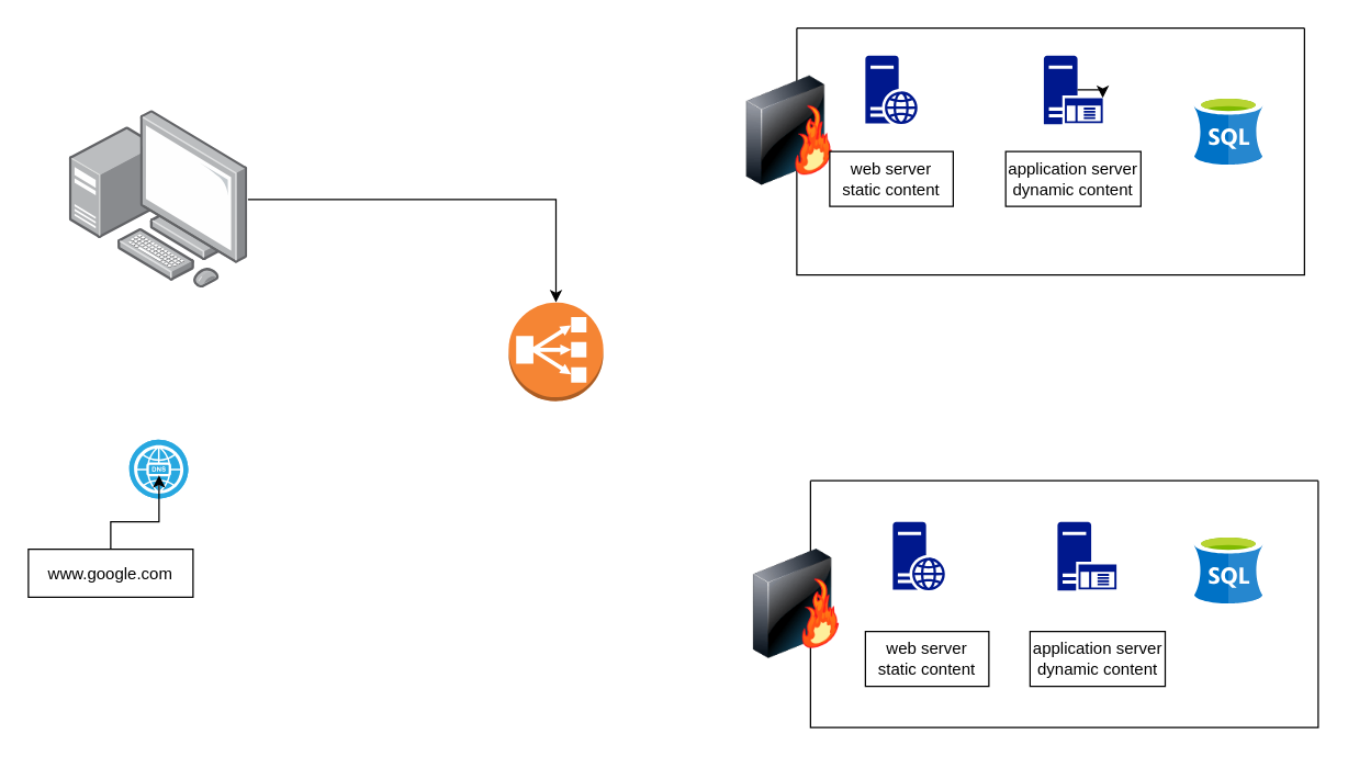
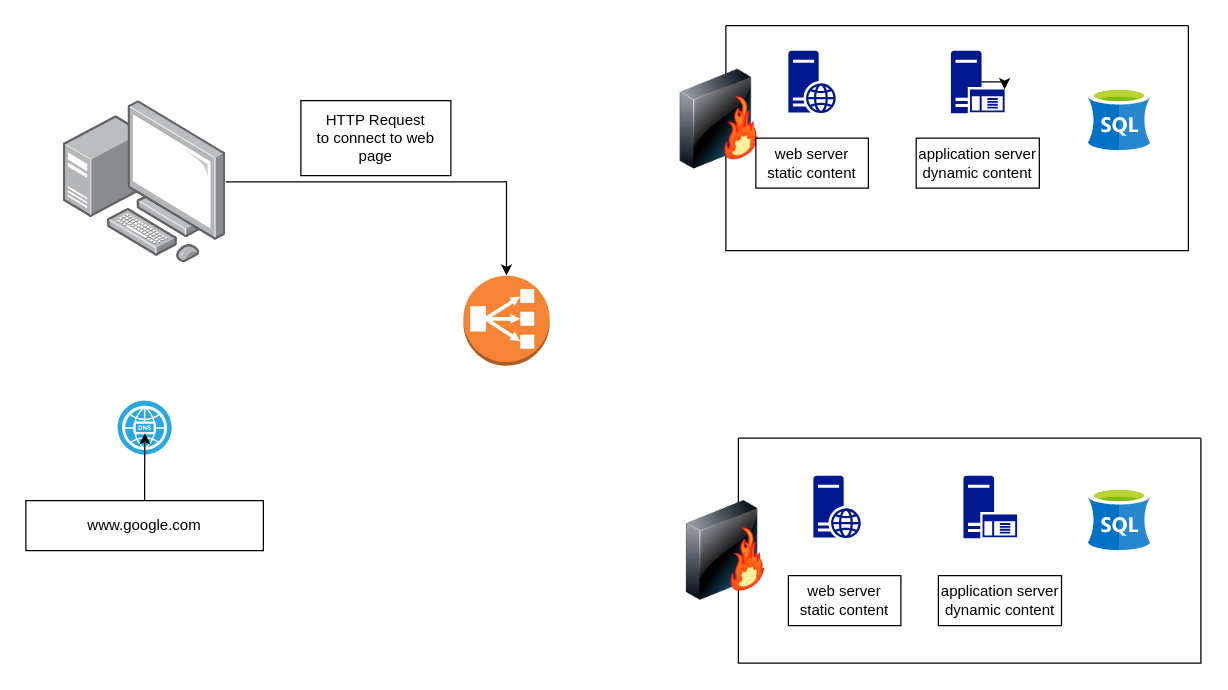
  <mxCell id="0" />
  <mxCell id="1" parent="0" />
  <mxCell id="2" value="" style="swimlane;startSize=0;" vertex="1" parent="1"><mxGeometry x="590" y="350" width="370" height="180" as="geometry" /></mxCell>
  <mxCell id="3" value="" style="sketch=0;aspect=fixed;pointerEvents=1;shadow=0;dashed=0;html=1;strokeColor=none;labelPosition=center;verticalLabelPosition=bottom;verticalAlign=top;align=center;fillColor=#00188D;shape=mxgraph.mscae.enterprise.web_server" vertex="1" parent="2"><mxGeometry x="60" y="30" width="38" height="50" as="geometry" /></mxCell>
  <mxCell id="4" value="" style="sketch=0;aspect=fixed;pointerEvents=1;shadow=0;dashed=0;html=1;strokeColor=none;labelPosition=center;verticalLabelPosition=bottom;verticalAlign=top;align=center;fillColor=#00188D;shape=mxgraph.mscae.enterprise.application_server" vertex="1" parent="2"><mxGeometry x="180" y="30" width="43" height="50" as="geometry" /></mxCell>
  <mxCell id="5" value="" style="image;sketch=0;aspect=fixed;html=1;points=[];align=center;fontSize=12;image=img/lib/mscae/dep/SQL_Server_Stretch_DB.svg;" vertex="1" parent="2"><mxGeometry x="280" y="40" width="50" height="50" as="geometry" /></mxCell>
  <mxCell id="6" value="web server&lt;br&gt;static content" style="rounded=0;whiteSpace=wrap;html=1;" vertex="1" parent="2"><mxGeometry x="40" y="110" width="90" height="40" as="geometry" /></mxCell>
  <mxCell id="7" value="application server&lt;br&gt;dynamic content" style="rounded=0;whiteSpace=wrap;html=1;" vertex="1" parent="2"><mxGeometry x="160" y="110" width="98.5" height="40" as="geometry" /></mxCell>
  <mxCell id="8" value="" style="swimlane;startSize=0;" vertex="1" parent="1"><mxGeometry x="580" y="20" width="370" height="180" as="geometry" /></mxCell>
  <mxCell id="9" value="" style="sketch=0;aspect=fixed;pointerEvents=1;shadow=0;dashed=0;html=1;strokeColor=none;labelPosition=center;verticalLabelPosition=bottom;verticalAlign=top;align=center;fillColor=#00188D;shape=mxgraph.mscae.enterprise.web_server" vertex="1" parent="8"><mxGeometry x="50" y="20" width="38" height="50" as="geometry" /></mxCell>
  <mxCell id="10" value="" style="sketch=0;aspect=fixed;pointerEvents=1;shadow=0;dashed=0;html=1;strokeColor=none;labelPosition=center;verticalLabelPosition=bottom;verticalAlign=top;align=center;fillColor=#00188D;shape=mxgraph.mscae.enterprise.application_server" vertex="1" parent="8"><mxGeometry x="180" y="20" width="43" height="50" as="geometry" /></mxCell>
  <mxCell id="11" value="" style="image;sketch=0;aspect=fixed;html=1;points=[];align=center;fontSize=12;image=img/lib/mscae/dep/SQL_Server_Stretch_DB.svg;" vertex="1" parent="8"><mxGeometry x="290" y="50" width="50" height="50" as="geometry" /></mxCell>
  <mxCell id="12" value="" style="image;html=1;image=img/lib/clip_art/networking/Firewall-page1_128x128.png" vertex="1" parent="8"><mxGeometry x="-45" y="35" width="80" height="80" as="geometry" /></mxCell>
  <mxCell id="13" style="edgeStyle=orthogonalEdgeStyle;rounded=0;orthogonalLoop=1;jettySize=auto;html=1;exitX=0.57;exitY=0.5;exitDx=0;exitDy=0;exitPerimeter=0;entryX=1;entryY=0.62;entryDx=0;entryDy=0;entryPerimeter=0;" edge="1" parent="8" source="10" target="10"><mxGeometry relative="1" as="geometry" /></mxCell>
  <mxCell id="14" value="web server&lt;br&gt;static content" style="rounded=0;whiteSpace=wrap;html=1;" vertex="1" parent="8"><mxGeometry x="24" y="90" width="90" height="40" as="geometry" /></mxCell>
  <mxCell id="15" value="application server&lt;br&gt;dynamic content" style="rounded=0;whiteSpace=wrap;html=1;" vertex="1" parent="8"><mxGeometry x="152.25" y="90" width="98.5" height="40" as="geometry" /></mxCell>
  <mxCell id="16" value="" style="image;html=1;image=img/lib/clip_art/networking/Firewall-page1_128x128.png" vertex="1" parent="1"><mxGeometry x="540" y="400" width="80" height="80" as="geometry" /></mxCell>
  <mxCell id="17" value="" style="outlineConnect=0;dashed=0;verticalLabelPosition=bottom;verticalAlign=top;align=center;html=1;shape=mxgraph.aws3.classic_load_balancer;fillColor=#F58534;gradientColor=none;" vertex="1" parent="1"><mxGeometry x="370" y="220" width="69" height="72" as="geometry" /></mxCell>
  <mxCell id="18" style="edgeStyle=orthogonalEdgeStyle;rounded=0;orthogonalLoop=1;jettySize=auto;html=1;" edge="1" parent="1" source="19" target="17"><mxGeometry relative="1" as="geometry" /></mxCell>
  <mxCell id="19" value="" style="image;points=[];aspect=fixed;html=1;align=center;shadow=0;dashed=0;image=img/lib/allied_telesis/computer_and_terminals/Personal_Computer_with_Server.svg;" vertex="1" parent="1"><mxGeometry x="50" y="80" width="130" height="130" as="geometry" /></mxCell>
  <mxCell id="20" value="" style="fillColor=#28A8E0;verticalLabelPosition=bottom;sketch=0;html=1;strokeColor=#ffffff;verticalAlign=top;align=center;points=[[0.145,0.145,0],[0.5,0,0],[0.855,0.145,0],[1,0.5,0],[0.855,0.855,0],[0.5,1,0],[0.145,0.855,0],[0,0.5,0]];pointerEvents=1;shape=mxgraph.cisco_safe.compositeIcon;bgIcon=ellipse;resIcon=mxgraph.cisco_safe.capability.dns;" vertex="1" parent="1"><mxGeometry x="93.5" y="320" width="43" height="43" as="geometry" /></mxCell>
- <mxCell id="21" value="www.google.com" style="rounded=0;whiteSpace=wrap;html=1;" vertex="1" parent="1"><mxGeometry x="20" y="400" width="120" height="35" as="geometry" /></mxCell>
+ <mxCell id="21" value="www.google.com" style="rounded=0;whiteSpace=wrap;html=1;" vertex="1" parent="1"><mxGeometry x="20" y="400" width="190" height="40" as="geometry" /></mxCell>
+ <mxCell id="22" value="HTTP Request&lt;br&gt;to connect to web page" style="rounded=0;whiteSpace=wrap;html=1;" vertex="1" parent="1"><mxGeometry x="240" y="80" width="120" height="60" as="geometry" /></mxCell>
  <mxCell id="23" style="edgeStyle=orthogonalEdgeStyle;rounded=0;orthogonalLoop=1;jettySize=auto;html=1;entryX=0.505;entryY=0.605;entryDx=0;entryDy=0;entryPerimeter=0;" edge="1" parent="1" source="21" target="20"><mxGeometry relative="1" as="geometry" /></mxCell>
